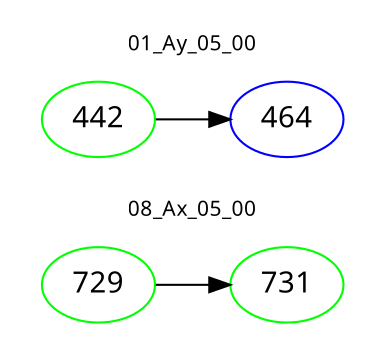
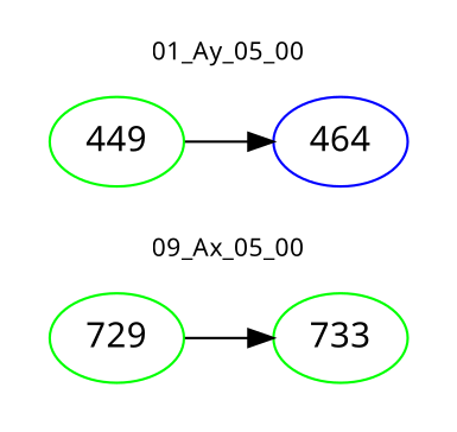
  digraph {
    fontname="Noto Sans"
    rankdir=LR
    node [color=green fontname="Noto Sans"]
    edge [color=black fontname="Noto Sans"]
    n1 [label=729]
-   n2 [label=731]
-   n3 [label=442]
+   n2 [label=733]
+   n3 [label=449]
    n4 [color=blue label=464]
    subgraph cluster_1 {
      color=white
      fontsize=10
-     label="08_Ax_05_00"
+     label="09_Ax_05_00"
      n1
      n2
    }
    subgraph cluster_2 {
      color=white
      fontsize=10
      label="01_Ay_05_00"
      n3
      n4
    }
    n1 -> n2
    n3 -> n4
  }
